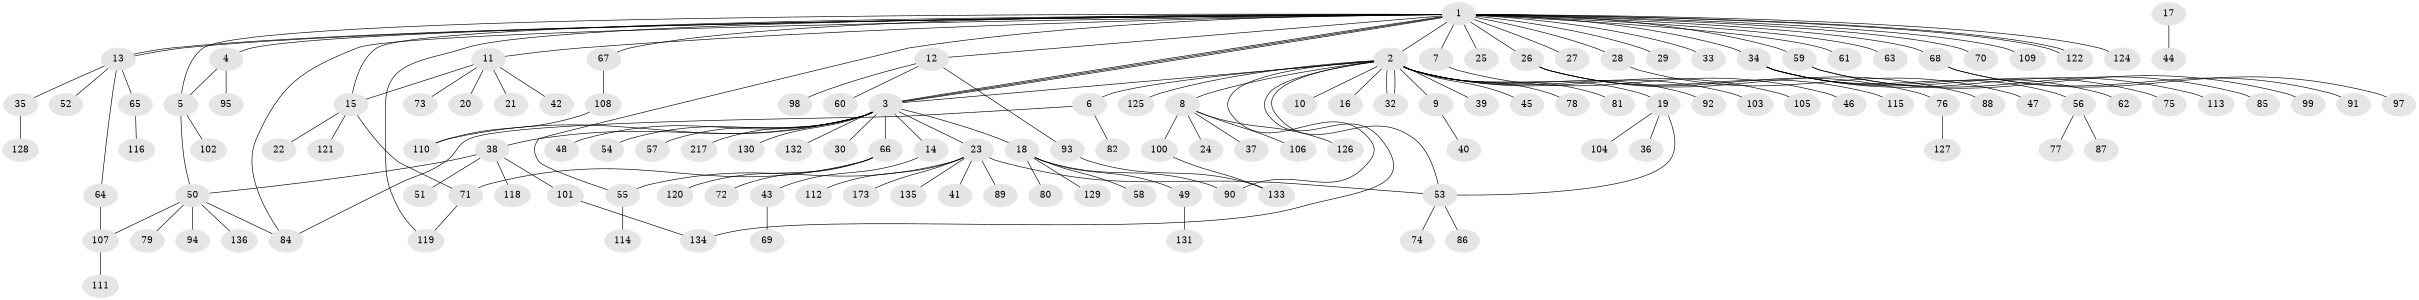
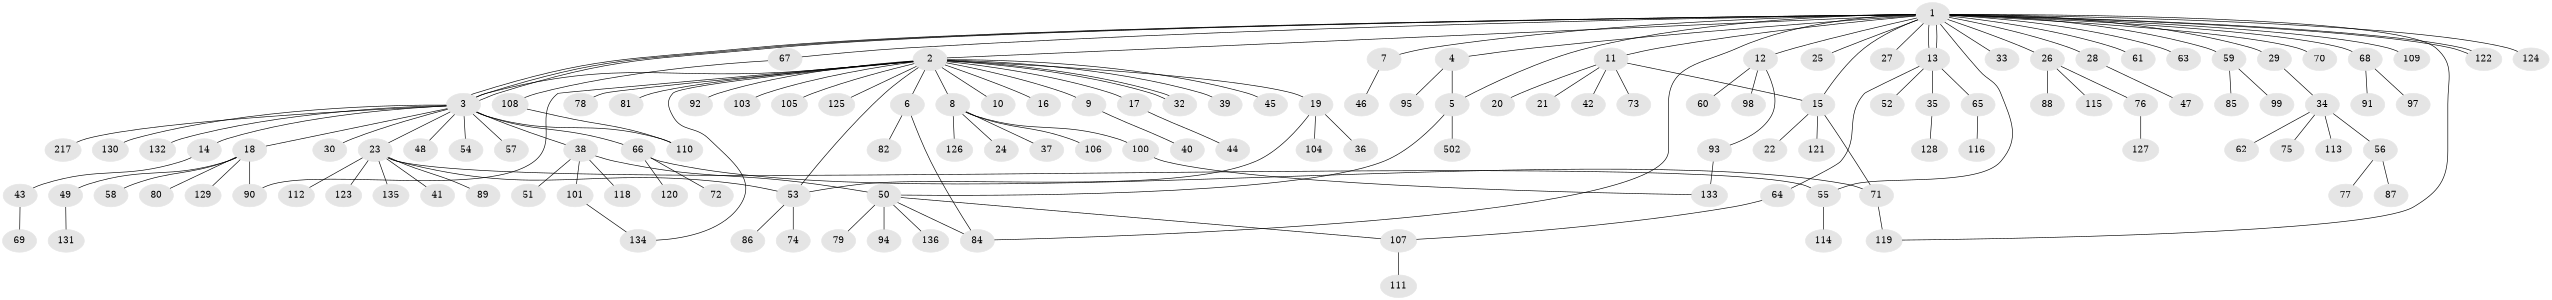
  graph {
    node [color=gray90 style=filled]
    1
    2
    3
    4
    5
    7
    11
    12
    13
    15
    25
    26
    27
    28
    29
    33
    34
    55
    59
    61
    63
    67
    68
    70
    84
    109
    119
    122
    124
    6
    8
    9
    10
    16
    17
    19
    32
    39
    45
    53
    78
    81
    90
    92
    103
    105
    125
    134
    14
    18
    23
    30
    38
    48
    54
    57
    66
    110
    n59 [label=217]
    130
    132
    95
    50
-   102
+   102 [label=502]
    46
    20
    21
    42
    73
    60
    93
    98
    35
    52
    64
    65
    22
    71
    121
    76
    88
    115
    47
    56
    62
    75
    113
    114
    85
    99
    108
    91
    97
    82
    24
    37
    100
    106
    126
    40
    44
    36
    104
    74
    86
    43
    49
    58
    80
    129
    41
    89
    112
-   123 [label=173]
+   123
    135
    51
    101
    118
    72
    120
    79
    94
    107
    136
    133
    128
    116
    69
    131
    127
    77
    87
    111
    1 -- 2
    1 -- 3
    1 -- 3
    1 -- 3
    1 -- 4
    1 -- 5
    1 -- 7
    1 -- 11
    1 -- 12
    1 -- 13
    1 -- 13
    1 -- 15
    1 -- 25
    1 -- 26
    1 -- 27
    1 -- 28
    1 -- 29
    1 -- 33
-   1 -- 34
+   29 -- 34
    1 -- 55
    1 -- 59
    1 -- 61
    1 -- 63
    1 -- 67
    1 -- 68
    1 -- 70
    1 -- 84
    1 -- 109
    1 -- 119
    1 -- 122
    1 -- 122
    1 -- 124
    2 -- 3
    2 -- 6
    2 -- 8
    2 -- 9
    2 -- 10
    2 -- 16
+   2 -- 17
    2 -- 19
    2 -- 32
    2 -- 32
    2 -- 39
    2 -- 45
    2 -- 53
    2 -- 78
    2 -- 81
    2 -- 90
    2 -- 92
    2 -- 103
    2 -- 105
    2 -- 125
    2 -- 134
    3 -- 14
    3 -- 18
    3 -- 23
    3 -- 30
    3 -- 38
    3 -- 48
    3 -- 54
    3 -- 57
    3 -- 66
    3 -- 110
    3 -- n59
    3 -- 130
    3 -- 132
    4 -- 5
    4 -- 95
    5 -- 50
    5 -- 102
    7 -- 46
    11 -- 15
    11 -- 20
    11 -- 21
    11 -- 42
    11 -- 73
    12 -- 60
    12 -- 93
    12 -- 98
    13 -- 35
    13 -- 52
    13 -- 64
    13 -- 65
    15 -- 22
    15 -- 71
    15 -- 121
    26 -- 76
    26 -- 88
    26 -- 115
    28 -- 47
    34 -- 56
    34 -- 62
    34 -- 75
    34 -- 113
    55 -- 114
    59 -- 85
    59 -- 99
    67 -- 108
    68 -- 91
    68 -- 97
    6 -- 84
    6 -- 82
    8 -- 24
    8 -- 37
    8 -- 100
    8 -- 106
    8 -- 126
    9 -- 40
    17 -- 44
    19 -- 53
    19 -- 36
    19 -- 104
    53 -- 74
    53 -- 86
    14 -- 43
    18 -- 90
    18 -- 49
    18 -- 58
    18 -- 80
    18 -- 129
    23 -- 55
    23 -- 53
    23 -- 41
    23 -- 89
    23 -- 112
    23 -- 123
    23 -- 135
    38 -- 50
    38 -- 51
    38 -- 101
    38 -- 118
    66 -- 71
    66 -- 72
    66 -- 120
    50 -- 84
    50 -- 79
    50 -- 94
    50 -- 107
    50 -- 136
    93 -- 133
    35 -- 128
    64 -- 107
    65 -- 116
    71 -- 119
    76 -- 127
    56 -- 77
    56 -- 87
    108 -- 110
    100 -- 133
    43 -- 69
    49 -- 131
    101 -- 134
    107 -- 111
  }
